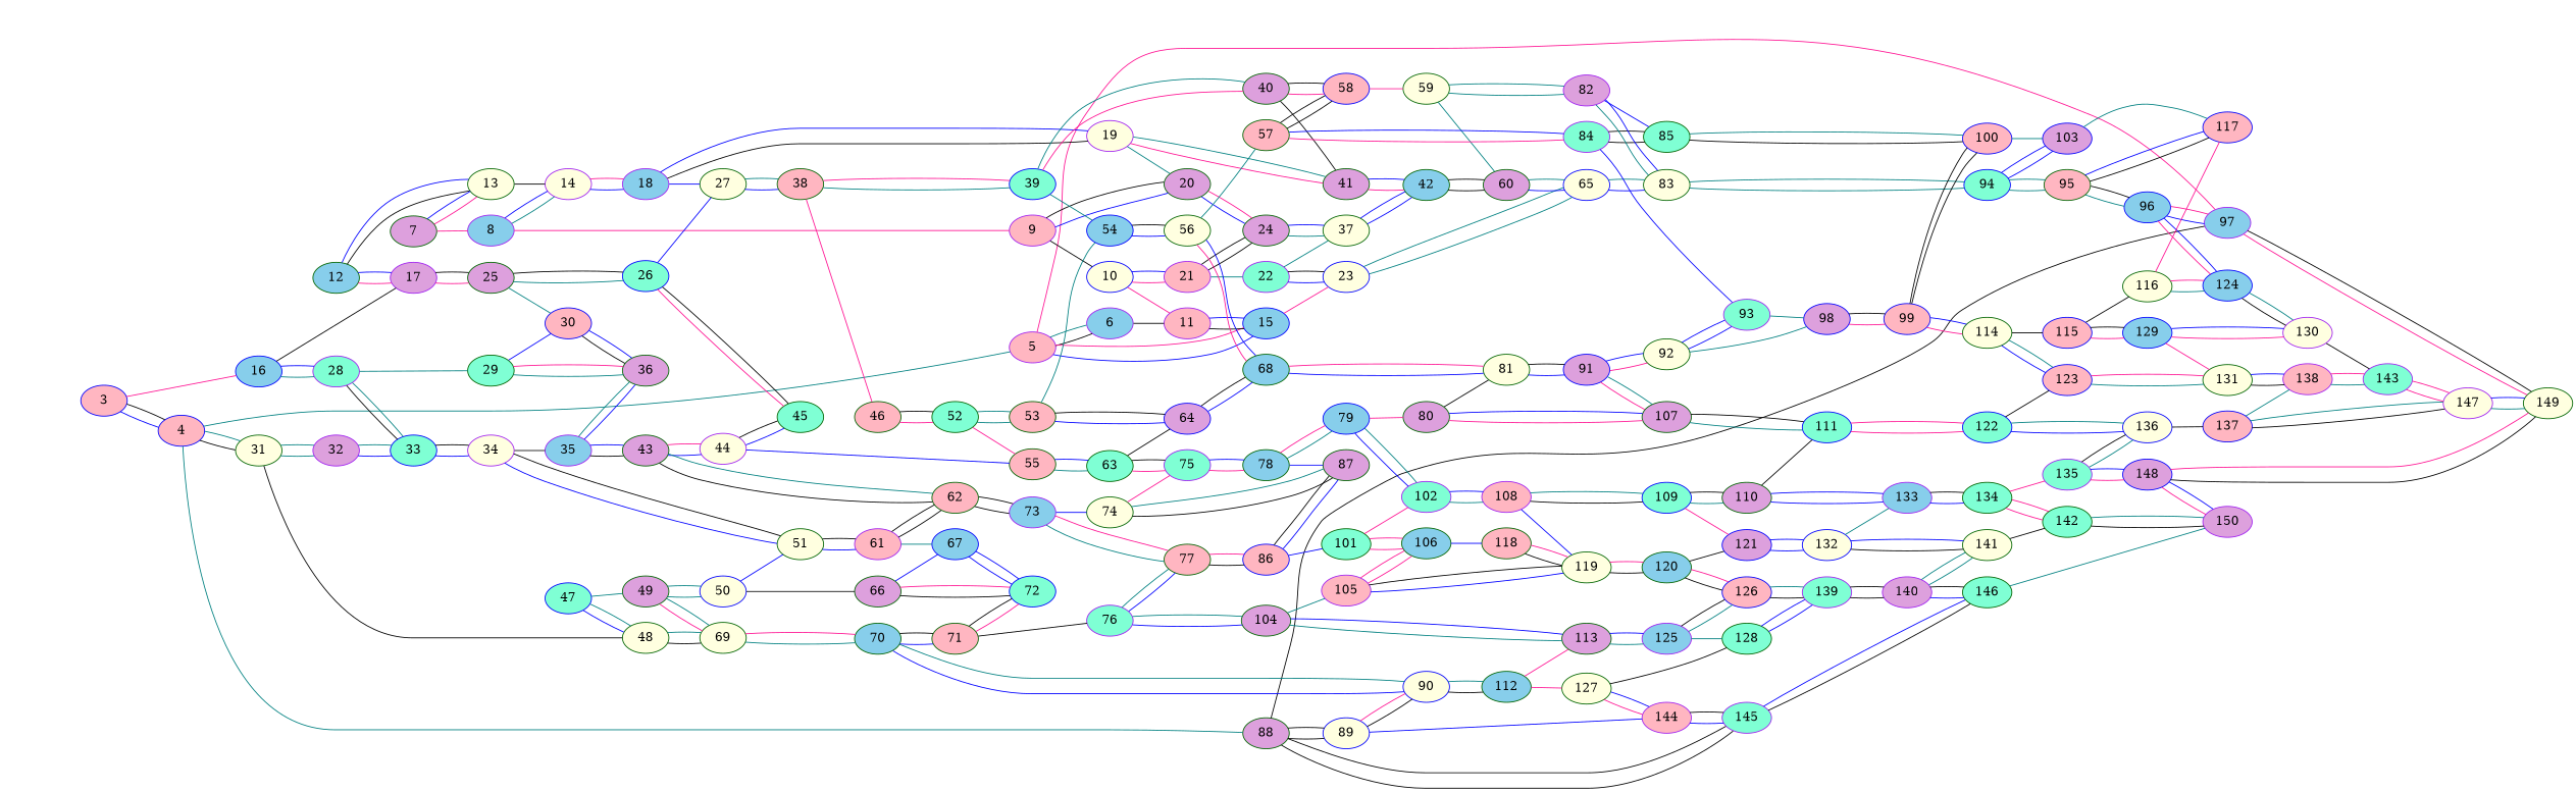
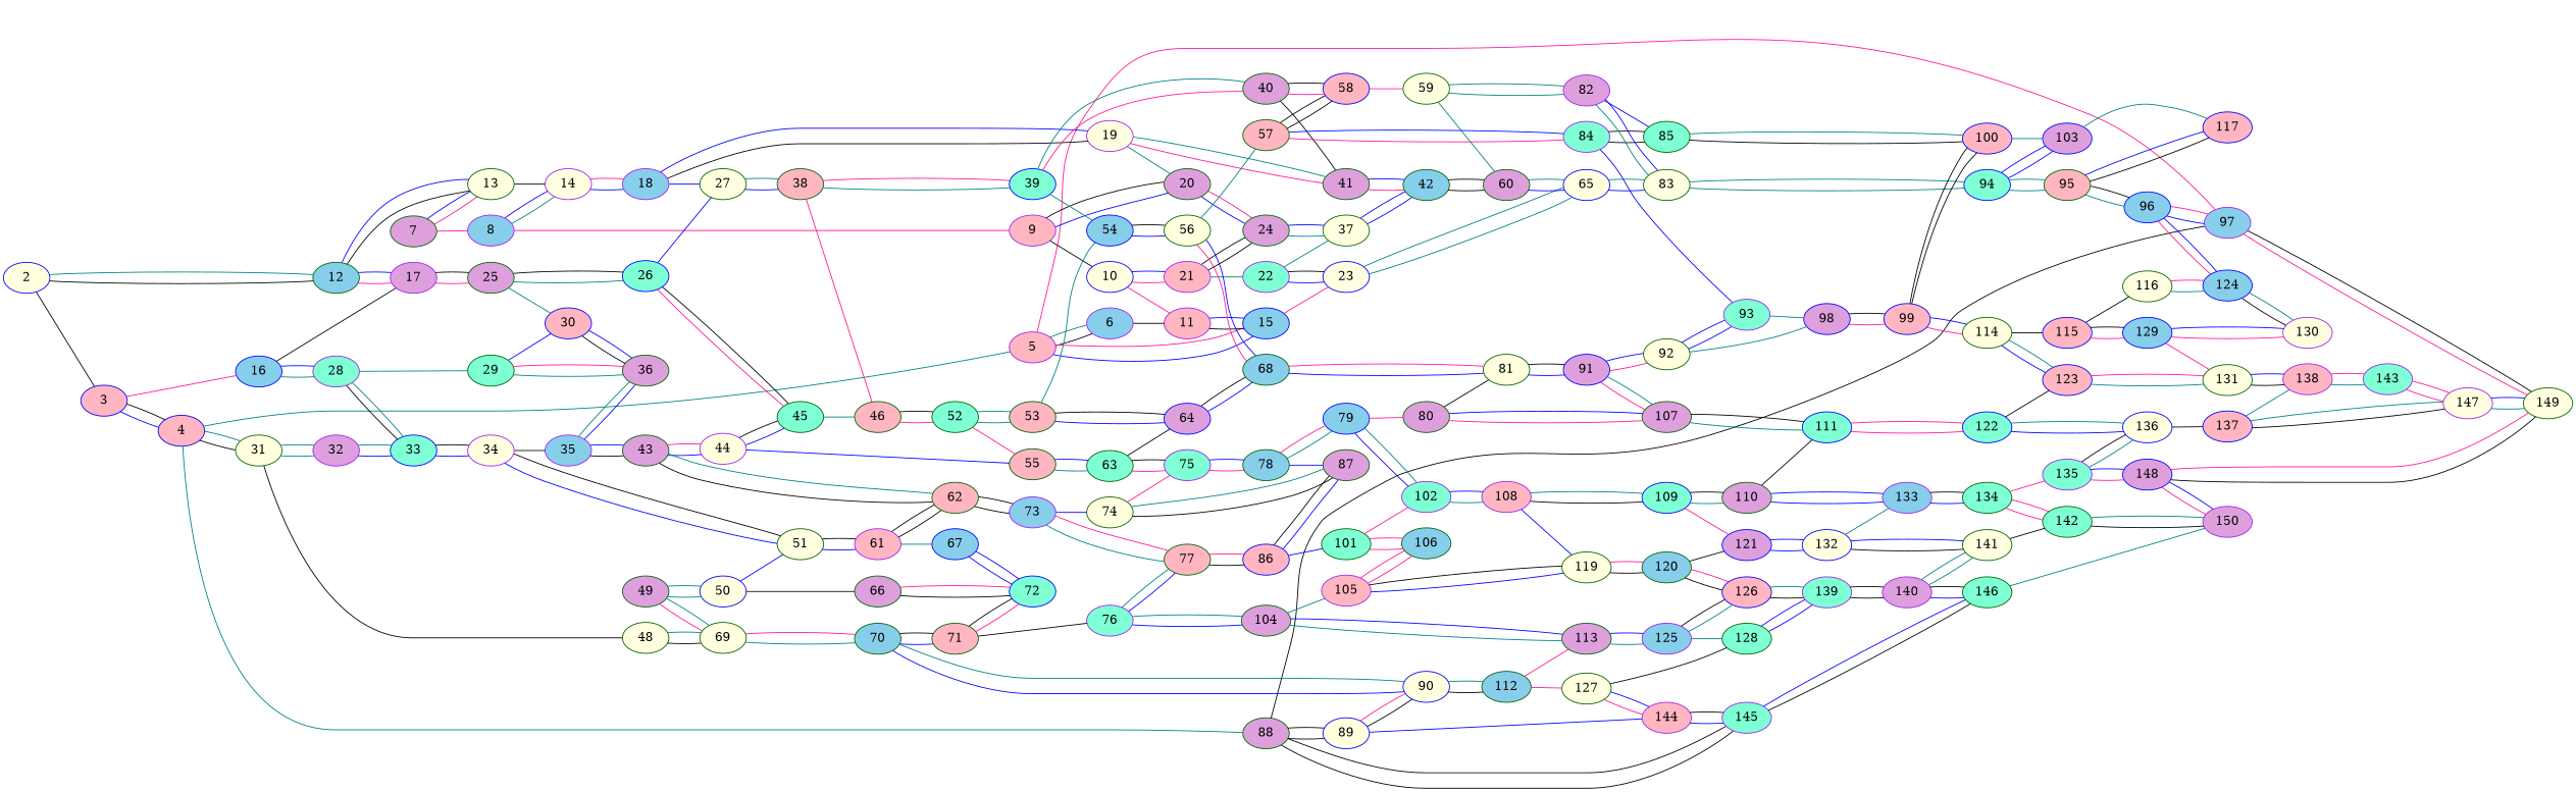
  graph {
    rankdir=LR
    node [color=darkgreen fillcolor=lightyellow style=filled]
    edge [color=black]
+   2 [color=blue]
    3 [color=blue fillcolor=lightpink]
    12 [fillcolor=skyblue]
    7 [fillcolor=plum]
    8 [color=purple fillcolor=skyblue]
    13
    4 [color=blue fillcolor=lightpink]
    16 [color=blue fillcolor=skyblue]
    17 [color=purple fillcolor=plum]
    5 [color=purple fillcolor=lightpink]
    31
    88 [fillcolor=plum]
    28 [color=purple fillcolor=aquamarine]
    6 [color=purple fillcolor=skyblue]
    15 [color=blue fillcolor=skyblue]
    97 [color=purple fillcolor=skyblue]
    32 [color=purple fillcolor=plum]
    48
    89 [color=blue]
    145 [color=purple fillcolor=aquamarine]
    11 [color=purple fillcolor=lightpink]
    23 [color=blue]
    149
    9 [color=purple fillcolor=lightpink]
    14 [color=purple]
    10 [color=blue]
    20 [fillcolor=plum]
    18 [color=purple fillcolor=skyblue]
    21 [color=purple fillcolor=lightpink]
    24 [fillcolor=plum]
    22 [color=purple fillcolor=aquamarine]
    25 [fillcolor=plum]
    19 [color=purple]
    27
    65 [color=blue]
    29 [fillcolor=aquamarine]
    33 [color=blue fillcolor=aquamarine]
    26 [color=blue fillcolor=aquamarine]
    30 [color=blue fillcolor=lightpink]
    41 [fillcolor=plum]
    38 [fillcolor=lightpink]
    42 [fillcolor=skyblue]
    37
    83
    45 [fillcolor=aquamarine]
    36 [fillcolor=plum]
    46 [fillcolor=lightpink]
    39 [color=blue fillcolor=aquamarine]
    34 [color=purple]
    69
    35 [color=purple fillcolor=skyblue]
    51
    43 [fillcolor=plum]
    61 [color=purple fillcolor=lightpink]
    44 [color=purple]
    62 [fillcolor=lightpink]
    60 [fillcolor=plum]
    40 [fillcolor=plum]
    54 [color=blue fillcolor=skyblue]
    52 [fillcolor=aquamarine]
    58 [color=blue fillcolor=lightpink]
    56
    59
    55 [fillcolor=lightpink]
    73 [color=purple fillcolor=skyblue]
    63 [fillcolor=aquamarine]
    53 [fillcolor=lightpink]
-   47 [color=blue fillcolor=aquamarine]
    49 [fillcolor=plum]
    50 [color=blue]
    70 [fillcolor=skyblue]
    66 [fillcolor=plum]
    67 [color=blue fillcolor=skyblue]
    72 [color=blue fillcolor=aquamarine]
    64 [color=blue fillcolor=plum]
    68 [fillcolor=skyblue]
    57 [fillcolor=lightpink]
    75 [color=purple fillcolor=aquamarine]
    84 [color=purple fillcolor=aquamarine]
    81
    85 [fillcolor=aquamarine]
    93 [color=purple fillcolor=aquamarine]
    82 [color=purple fillcolor=plum]
    74
    77 [fillcolor=lightpink]
    78 [fillcolor=skyblue]
    94 [color=blue fillcolor=aquamarine]
    91 [color=blue fillcolor=plum]
    71 [fillcolor=lightpink]
    90 [color=blue]
    76 [color=purple fillcolor=aquamarine]
    112 [fillcolor=skyblue]
    104 [fillcolor=plum]
    87 [fillcolor=plum]
    86 [color=blue fillcolor=lightpink]
    79 [color=blue fillcolor=skyblue]
    105 [color=purple fillcolor=lightpink]
    113 [fillcolor=plum]
    101 [fillcolor=aquamarine]
    80 [fillcolor=plum]
    102 [color=purple fillcolor=aquamarine]
    107 [fillcolor=plum]
    108 [color=purple fillcolor=lightpink]
    111 [color=blue fillcolor=aquamarine]
    92
    100 [color=blue fillcolor=lightpink]
    95 [fillcolor=lightpink]
    103 [color=blue fillcolor=plum]
    98 [color=blue fillcolor=plum]
    106 [fillcolor=skyblue]
    144 [color=purple fillcolor=lightpink]
    146 [fillcolor=aquamarine]
    127
    99 [color=blue fillcolor=lightpink]
    96 [color=blue fillcolor=skyblue]
    117 [color=blue fillcolor=lightpink]
    124 [color=blue fillcolor=skyblue]
    130 [color=purple]
    114
    115 [color=blue fillcolor=lightpink]
    123 [color=blue fillcolor=lightpink]
-   118 [fillcolor=lightpink]
    119
    109 [color=blue fillcolor=aquamarine]
    125 [color=purple fillcolor=skyblue]
    120 [fillcolor=skyblue]
    122 [color=blue fillcolor=aquamarine]
    110 [fillcolor=plum]
    121 [color=blue fillcolor=plum]
    133 [color=purple fillcolor=skyblue]
    132 [color=blue]
    134 [fillcolor=aquamarine]
    136 [color=blue]
    128 [fillcolor=aquamarine]
    126 [color=blue fillcolor=lightpink]
    116
    129 [color=blue fillcolor=skyblue]
    131
    139 [color=purple fillcolor=aquamarine]
    141
    137 [color=blue fillcolor=lightpink]
    138 [color=purple fillcolor=lightpink]
    143 [color=purple fillcolor=aquamarine]
    140 [color=purple fillcolor=plum]
    147 [color=purple]
    142 [fillcolor=aquamarine]
    135 [color=purple fillcolor=aquamarine]
    148 [color=blue fillcolor=plum]
    150 [color=purple fillcolor=plum]
+   2 -- 3
+   2 -- 12
+   2 -- 12 [color=teal]
    3 -- 4 [color=blue]
    3 -- 4
    3 -- 16 [color=deeppink]
    12 -- 13
    12 -- 13 [color=blue]
    12 -- 17 [color=deeppink]
    12 -- 17 [color=blue]
    7 -- 8 [color=deeppink]
    7 -- 13 [color=deeppink]
    7 -- 13 [color=blue]
    8 -- 9 [color=deeppink]
    8 -- 14 [color=teal]
    8 -- 14 [color=blue]
    13 -- 14
    4 -- 5 [color=teal]
    4 -- 31
    4 -- 31 [color=teal]
    4 -- 88 [color=teal]
    16 -- 17
    16 -- 28 [color=teal]
    16 -- 28 [color=blue]
    17 -- 25 [color=deeppink]
    17 -- 25
    5 -- 6
    5 -- 6 [color=teal]
    5 -- 15 [color=blue]
    5 -- 15 [color=deeppink]
    5 -- 97 [color=deeppink]
    31 -- 32 [color=teal]
    31 -- 32 [color=teal]
    31 -- 48
    88 -- 97
    88 -- 89
    88 -- 89
    88 -- 145
    88 -- 145
    28 -- 29 [color=teal]
    28 -- 33
    28 -- 33 [color=teal]
    6 -- 11
    15 -- 23 [color=deeppink]
    97 -- 149 [color=deeppink]
    97 -- 149
    32 -- 33 [color=blue]
    32 -- 33 [color=teal]
    48 -- 69
    48 -- 69 [color=teal]
    89 -- 90
    89 -- 90 [color=deeppink]
    89 -- 144 [color=blue]
    145 -- 146
    145 -- 146 [color=blue]
    11 -- 15
    11 -- 15 [color=blue]
    23 -- 65 [color=teal]
    23 -- 65 [color=teal]
    9 -- 10
    9 -- 20 [color=blue]
    9 -- 20
    14 -- 18 [color=blue]
    14 -- 18 [color=deeppink]
    10 -- 11 [color=deeppink]
    10 -- 21 [color=deeppink]
    10 -- 21 [color=blue]
    20 -- 24 [color=blue]
    20 -- 24 [color=deeppink]
    18 -- 19
    18 -- 19 [color=blue]
    18 -- 27 [color=blue]
    21 -- 24
    21 -- 24
    21 -- 22 [color=teal]
    24 -- 37 [color=teal]
    24 -- 37 [color=blue]
    22 -- 23 [color=blue]
    22 -- 23
    22 -- 37 [color=teal]
    25 -- 26 [color=teal]
    25 -- 26
    25 -- 30 [color=teal]
    19 -- 20 [color=teal]
    19 -- 41 [color=deeppink]
    19 -- 41 [color=teal]
    27 -- 38 [color=blue]
    27 -- 38 [color=teal]
    65 -- 83 [color=blue]
    65 -- 83 [color=teal]
    29 -- 30 [color=blue]
    29 -- 36 [color=teal]
    29 -- 36 [color=deeppink]
    33 -- 34 [color=blue]
    33 -- 34
    26 -- 27 [color=blue]
    26 -- 45 [color=deeppink]
    26 -- 45
    30 -- 36
    30 -- 36 [color=blue]
    41 -- 42 [color=deeppink]
    41 -- 42 [color=blue]
    38 -- 46 [color=deeppink]
    38 -- 39 [color=teal]
    38 -- 39 [color=deeppink]
    42 -- 60
    42 -- 60
    37 -- 42 [color=blue]
    37 -- 42 [color=blue]
    83 -- 94 [color=teal]
    83 -- 94 [color=teal]
+   45 -- 46 [color=teal]
    46 -- 52 [color=deeppink]
    46 -- 52
    39 -- 40 [color=deeppink]
    39 -- 40 [color=teal]
    39 -- 54 [color=teal]
    34 -- 35
    34 -- 51 [color=blue]
    34 -- 51
    69 -- 70 [color=teal]
    69 -- 70 [color=deeppink]
    35 -- 36 [color=blue]
    35 -- 36 [color=teal]
    35 -- 43
    35 -- 43 [color=blue]
    51 -- 61 [color=blue]
    51 -- 61
    43 -- 44 [color=blue]
    43 -- 44 [color=deeppink]
    43 -- 62
    43 -- 62 [color=teal]
    61 -- 62
    61 -- 62
    61 -- 67 [color=teal]
    44 -- 45 [color=blue]
    44 -- 45
    44 -- 55 [color=blue]
    62 -- 73
    62 -- 73
    60 -- 65 [color=blue]
    60 -- 65 [color=teal]
    40 -- 41
    40 -- 58 [color=deeppink]
    40 -- 58
    54 -- 56 [color=blue]
    54 -- 56
    52 -- 55 [color=deeppink]
    52 -- 53 [color=teal]
    52 -- 53 [color=teal]
    58 -- 59 [color=deeppink]
    56 -- 68 [color=deeppink]
    56 -- 68 [color=blue]
    56 -- 57 [color=teal]
    59 -- 60 [color=teal]
    59 -- 82 [color=teal]
    59 -- 82 [color=teal]
    55 -- 63 [color=teal]
    55 -- 63 [color=blue]
    73 -- 74 [color=blue]
    73 -- 77 [color=teal]
    73 -- 77 [color=deeppink]
    63 -- 64
    63 -- 75 [color=deeppink]
    63 -- 75
    53 -- 54 [color=teal]
    53 -- 64 [color=blue]
    53 -- 64
-   47 -- 48 [color=blue]
-   47 -- 48 [color=teal]
-   47 -- 49 [color=teal]
    49 -- 69 [color=deeppink]
    49 -- 69 [color=teal]
    49 -- 50 [color=teal]
    49 -- 50 [color=teal]
    50 -- 51 [color=blue]
    50 -- 66
    70 -- 71 [color=blue]
    70 -- 71
    70 -- 90 [color=blue]
    70 -- 90 [color=teal]
-   66 -- 67 [color=blue]
    66 -- 72
    66 -- 72 [color=deeppink]
    67 -- 72 [color=blue]
    67 -- 72 [color=blue]
    64 -- 68 [color=blue]
    64 -- 68
    68 -- 81 [color=blue]
    68 -- 81 [color=deeppink]
    57 -- 58
    57 -- 58
    57 -- 84 [color=deeppink]
    57 -- 84 [color=blue]
    75 -- 78 [color=deeppink]
    75 -- 78 [color=blue]
    84 -- 85
    84 -- 85
    84 -- 93 [color=blue]
    81 -- 91 [color=blue]
    81 -- 91
    85 -- 100
    85 -- 100 [color=teal]
    93 -- 98 [color=teal]
    82 -- 83 [color=teal]
    82 -- 83 [color=blue]
    82 -- 85 [color=blue]
    74 -- 75 [color=deeppink]
    74 -- 87
    74 -- 87 [color=teal]
    77 -- 86
    77 -- 86 [color=deeppink]
    78 -- 87 [color=blue]
    78 -- 79 [color=teal]
    78 -- 79 [color=deeppink]
    94 -- 95 [color=teal]
    94 -- 95 [color=teal]
    94 -- 103 [color=blue]
    94 -- 103 [color=blue]
    91 -- 107 [color=deeppink]
    91 -- 107 [color=teal]
    91 -- 92 [color=deeppink]
    91 -- 92 [color=blue]
    71 -- 72 [color=deeppink]
    71 -- 72
    71 -- 76
    90 -- 112
    90 -- 112 [color=teal]
    76 -- 77 [color=blue]
    76 -- 77 [color=teal]
    76 -- 104 [color=blue]
    76 -- 104 [color=teal]
    112 -- 113 [color=deeppink]
    112 -- 127 [color=deeppink]
    104 -- 105 [color=teal]
    104 -- 113 [color=teal]
    104 -- 113 [color=blue]
    86 -- 87 [color=blue]
    86 -- 87
    86 -- 101 [color=blue]
    79 -- 80 [color=deeppink]
    79 -- 102 [color=blue]
    79 -- 102 [color=teal]
    105 -- 106 [color=deeppink]
    105 -- 106 [color=deeppink]
    105 -- 119 [color=blue]
    105 -- 119
    113 -- 125 [color=teal]
    113 -- 125 [color=blue]
    101 -- 102 [color=deeppink]
    101 -- 106 [color=deeppink]
    101 -- 106 [color=deeppink]
    80 -- 81
    80 -- 107 [color=deeppink]
    80 -- 107 [color=blue]
    102 -- 108 [color=teal]
    102 -- 108 [color=blue]
    107 -- 111 [color=teal]
    107 -- 111
    108 -- 119 [color=blue]
    108 -- 109
    108 -- 109 [color=teal]
    111 -- 122 [color=deeppink]
    111 -- 122 [color=deeppink]
    92 -- 93 [color=blue]
    92 -- 93 [color=blue]
    92 -- 98 [color=teal]
    100 -- 103 [color=teal]
    95 -- 96 [color=teal]
    95 -- 96
    95 -- 117
    95 -- 117 [color=blue]
    103 -- 117 [color=teal]
    98 -- 99 [color=deeppink]
    98 -- 99
-   106 -- 118 [color=blue]
    144 -- 145 [color=blue]
    144 -- 145
    146 -- 150 [color=teal]
    127 -- 144 [color=deeppink]
    127 -- 144 [color=blue]
    127 -- 128
    99 -- 100
    99 -- 100
    99 -- 114 [color=deeppink]
    99 -- 114 [color=blue]
    96 -- 97 [color=blue]
    96 -- 97 [color=deeppink]
    96 -- 124 [color=deeppink]
    96 -- 124 [color=blue]
    124 -- 130
    124 -- 130 [color=teal]
-   130 -- 143
    114 -- 115
    114 -- 123 [color=blue]
    114 -- 123 [color=teal]
    115 -- 116
    115 -- 129 [color=deeppink]
    115 -- 129
    123 -- 131 [color=teal]
    123 -- 131 [color=deeppink]
-   118 -- 119
-   118 -- 119 [color=deeppink]
    119 -- 120
    119 -- 120 [color=deeppink]
    109 -- 110 [color=teal]
    109 -- 110
    109 -- 121 [color=deeppink]
    125 -- 128 [color=teal]
    125 -- 126 [color=teal]
    125 -- 126
    120 -- 121
    120 -- 126
    120 -- 126 [color=deeppink]
    122 -- 123
    122 -- 136 [color=blue]
    122 -- 136 [color=teal]
    110 -- 111
    110 -- 133 [color=blue]
    110 -- 133 [color=blue]
    121 -- 132 [color=blue]
    121 -- 132 [color=blue]
    133 -- 134 [color=blue]
    133 -- 134
    132 -- 133 [color=teal]
    132 -- 141
    132 -- 141 [color=blue]
    134 -- 142 [color=deeppink]
    134 -- 142 [color=deeppink]
    134 -- 135 [color=deeppink]
    136 -- 137
    128 -- 139 [color=blue]
    128 -- 139 [color=blue]
    126 -- 139
    126 -- 139 [color=teal]
-   116 -- 117 [color=deeppink]
    116 -- 124 [color=teal]
    116 -- 124 [color=deeppink]
    129 -- 130 [color=deeppink]
    129 -- 130 [color=blue]
    129 -- 131 [color=deeppink]
    131 -- 138
    131 -- 138 [color=blue]
    139 -- 140
    139 -- 140
    141 -- 142
    137 -- 138 [color=teal]
    137 -- 147
    137 -- 147 [color=teal]
    138 -- 143 [color=teal]
    138 -- 143 [color=deeppink]
    143 -- 147 [color=deeppink]
    143 -- 147 [color=deeppink]
    140 -- 146 [color=blue]
    140 -- 146
    140 -- 141 [color=teal]
    140 -- 141 [color=teal]
    147 -- 149 [color=teal]
    147 -- 149 [color=blue]
    142 -- 150
    142 -- 150 [color=teal]
    135 -- 136 [color=teal]
    135 -- 136
    135 -- 148 [color=deeppink]
    135 -- 148 [color=blue]
    148 -- 149
    148 -- 149 [color=deeppink]
    148 -- 150 [color=deeppink]
    148 -- 150 [color=blue]
  }
